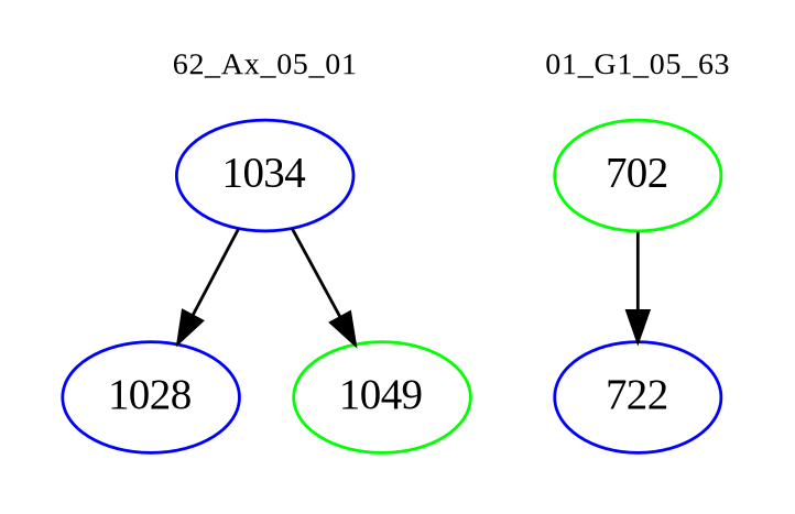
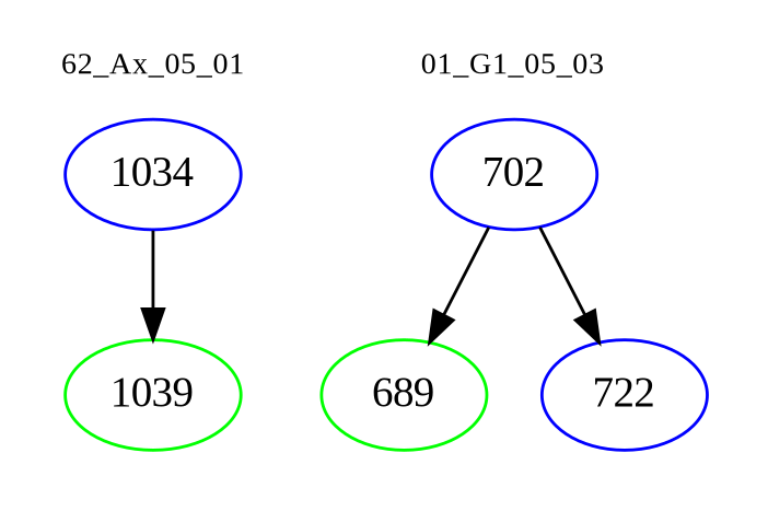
  digraph {
    fontname="Liberation Serif"
    node [color=blue fontname="Liberation Serif"]
    edge [color=black fontname="Liberation Serif"]
    n1 [label=1034]
-   n2 [label=1028]
-   n3 [color=green label=1049]
-   n4 [color=green label=702]
+   n3 [color=green label=1039]
+   n4 [label=702]
+   n5 [color=green label=689]
    n6 [label=722]
    subgraph cluster_1 {
      color=white
      fontsize=10
      label="62_Ax_05_01"
      n1
-     n2
      n3
    }
    subgraph cluster_2 {
      color=white
      fontsize=10
-     label="01_G1_05_63"
+     label="01_G1_05_03"
      n4
+     n5
      n6
    }
-   n1 -> n2
    n1 -> n3
+   n4 -> n5
    n4 -> n6
  }
